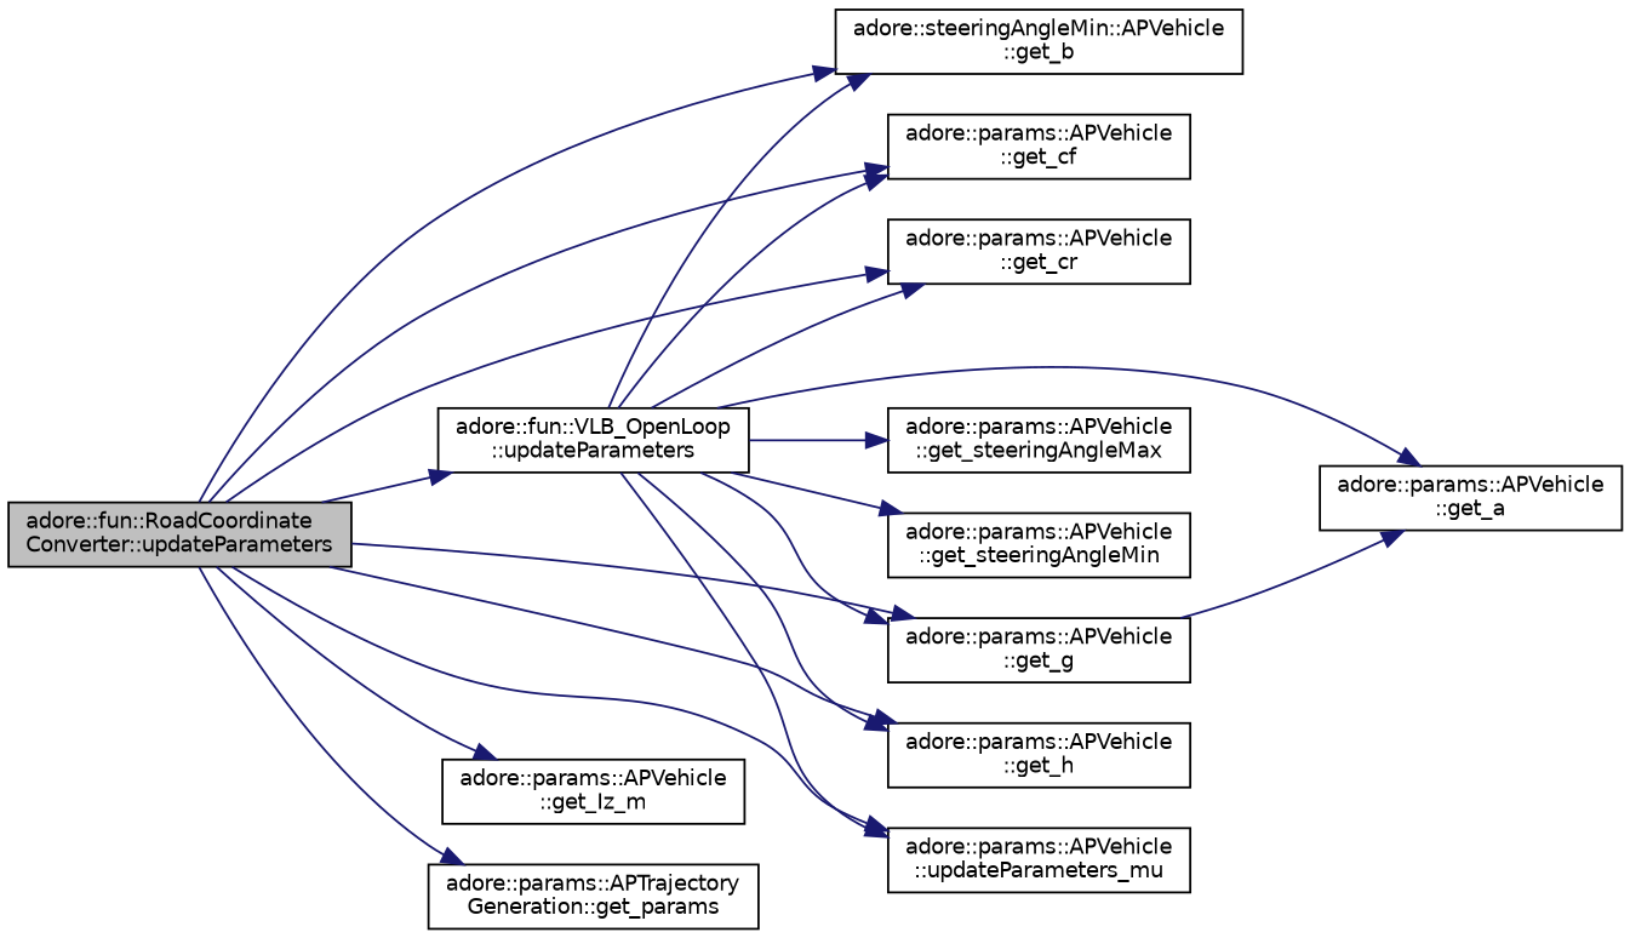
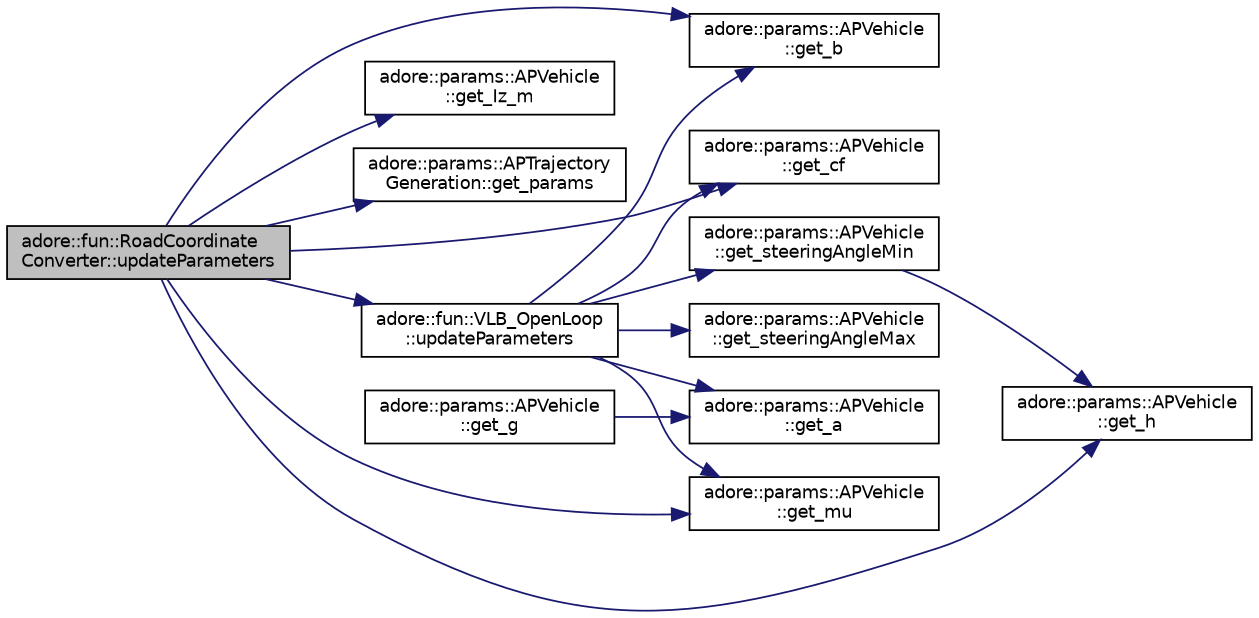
  digraph {
    rankdir=LR
    node [color=black fillcolor=white fontname=Helvetica fontsize=10 shape=record style=filled]
    edge [color=midnightblue fontname=Helvetica fontsize=10 labelfontname=Helvetica labelfontsize=10 style=solid]
    n1 [fillcolor=grey75 fontcolor=black height=0.2 label="adore::fun::RoadCoordinate\lConverter::updateParameters" width=0.4]
-   n2 [height=0.2 label="adore::steeringAngleMin::APVehicle\l::get_b" width=0.4]
+   n2 [height=0.2 label="adore::params::APVehicle\l::get_b" width=0.4]
    n3 [height=0.2 label="adore::params::APVehicle\l::get_cf" width=0.4]
-   n4 [height=0.2 label="adore::params::APVehicle\l::get_cr" width=0.4]
    n5 [height=0.2 label="adore::params::APVehicle\l::get_g" width=0.4]
    n6 [height=0.2 label="adore::params::APVehicle\l::get_h" width=0.4]
    n7 [height=0.2 label="adore::params::APVehicle\l::get_Iz_m" width=0.4]
-   n8 [height=0.2 label="adore::params::APVehicle\l::updateParameters_mu" width=0.4]
+   n8 [height=0.2 label="adore::params::APVehicle\l::get_mu" width=0.4]
    n9 [height=0.2 label="adore::params::APTrajectory\lGeneration::get_params" width=0.4]
    n10 [height=0.2 label="adore::fun::VLB_OpenLoop\l::updateParameters" width=0.4]
    n11 [height=0.2 label="adore::params::APVehicle\l::get_a" width=0.4]
    n12 [height=0.2 label="adore::params::APVehicle\l::get_steeringAngleMax" width=0.4]
    n13 [height=0.2 label="adore::params::APVehicle\l::get_steeringAngleMin" width=0.4]
    n1 -> n2
    n1 -> n3
-   n1 -> n4
-   n1 -> n5
    n1 -> n6
    n1 -> n7
    n1 -> n8
    n1 -> n9
    n1 -> n10
    n5 -> n11
    n10 -> n2
    n10 -> n3
-   n10 -> n4
-   n10 -> n5
-   n10 -> n6
+   n13 -> n6
    n10 -> n8
    n10 -> n11
    n10 -> n12
    n10 -> n13
  }
